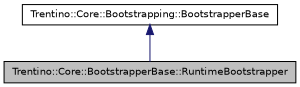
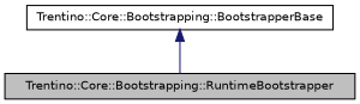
  digraph {
    node [color=black fontname=Helvetica fontsize=10 shape=record style=filled]
-   n1 [fillcolor=grey75 fontcolor=black height=0.2 label="Trentino::Core::BootstrapperBase::RuntimeBootstrapper" width=0.4]
+   n1 [fillcolor=grey75 fontcolor=black height=0.2 label="Trentino::Core::Bootstrapping::RuntimeBootstrapper" width=0.4]
    n2 [fillcolor=white height=0.2 label="Trentino::Core::Bootstrapping::BootstrapperBase" width=0.4]
    n2 -> n1 [color=midnightblue dir=back fontname=Helvetica fontsize=10 labelfontname=Helvetica labelfontsize=10 style=solid]
  }
